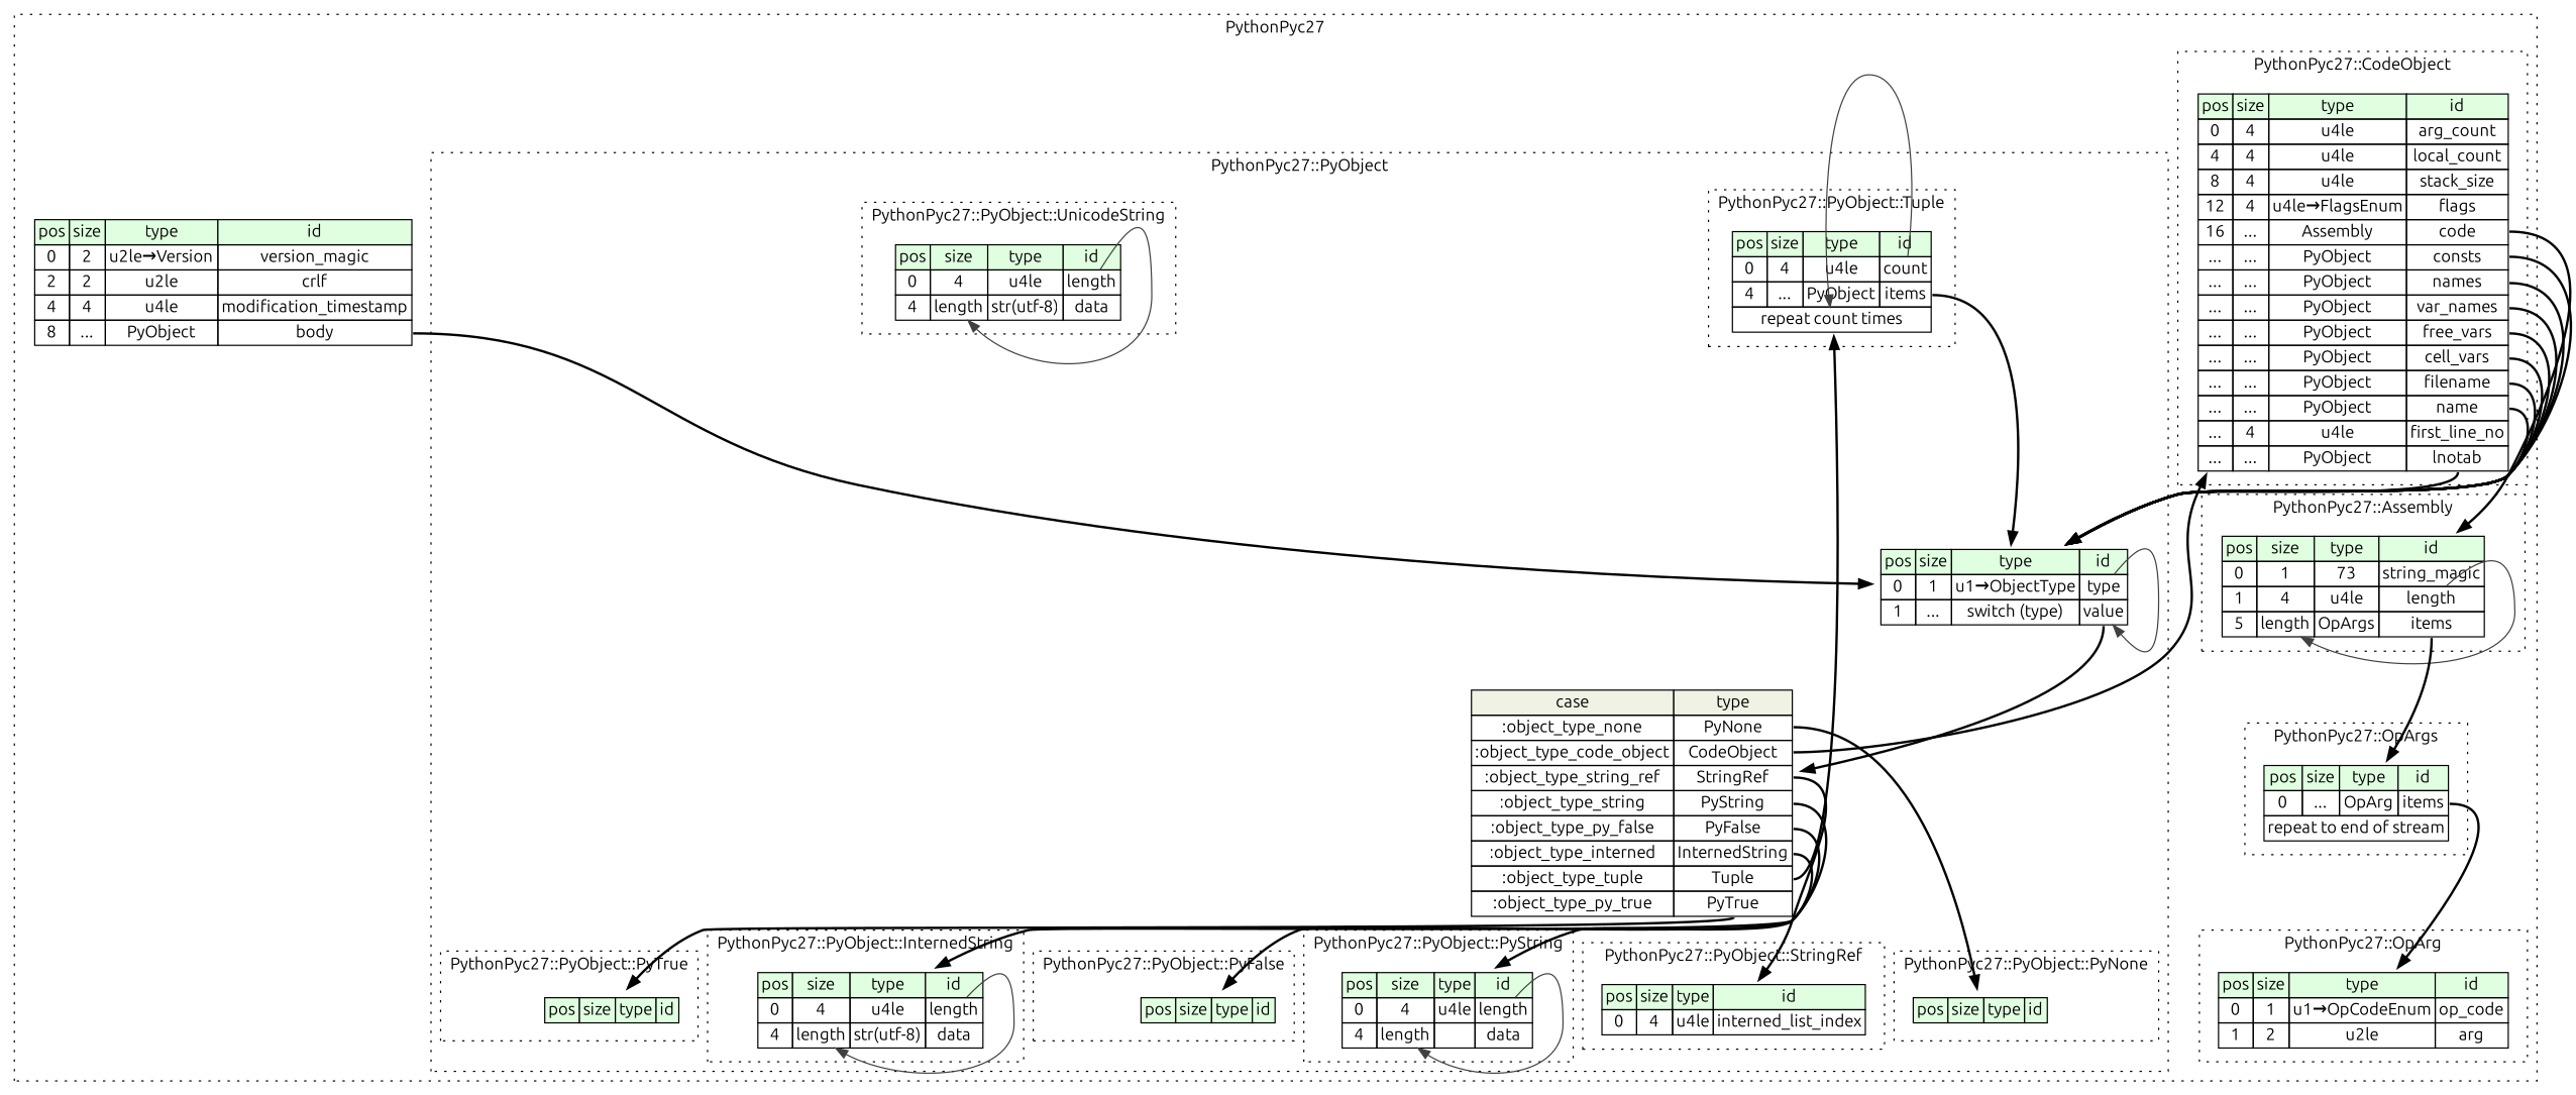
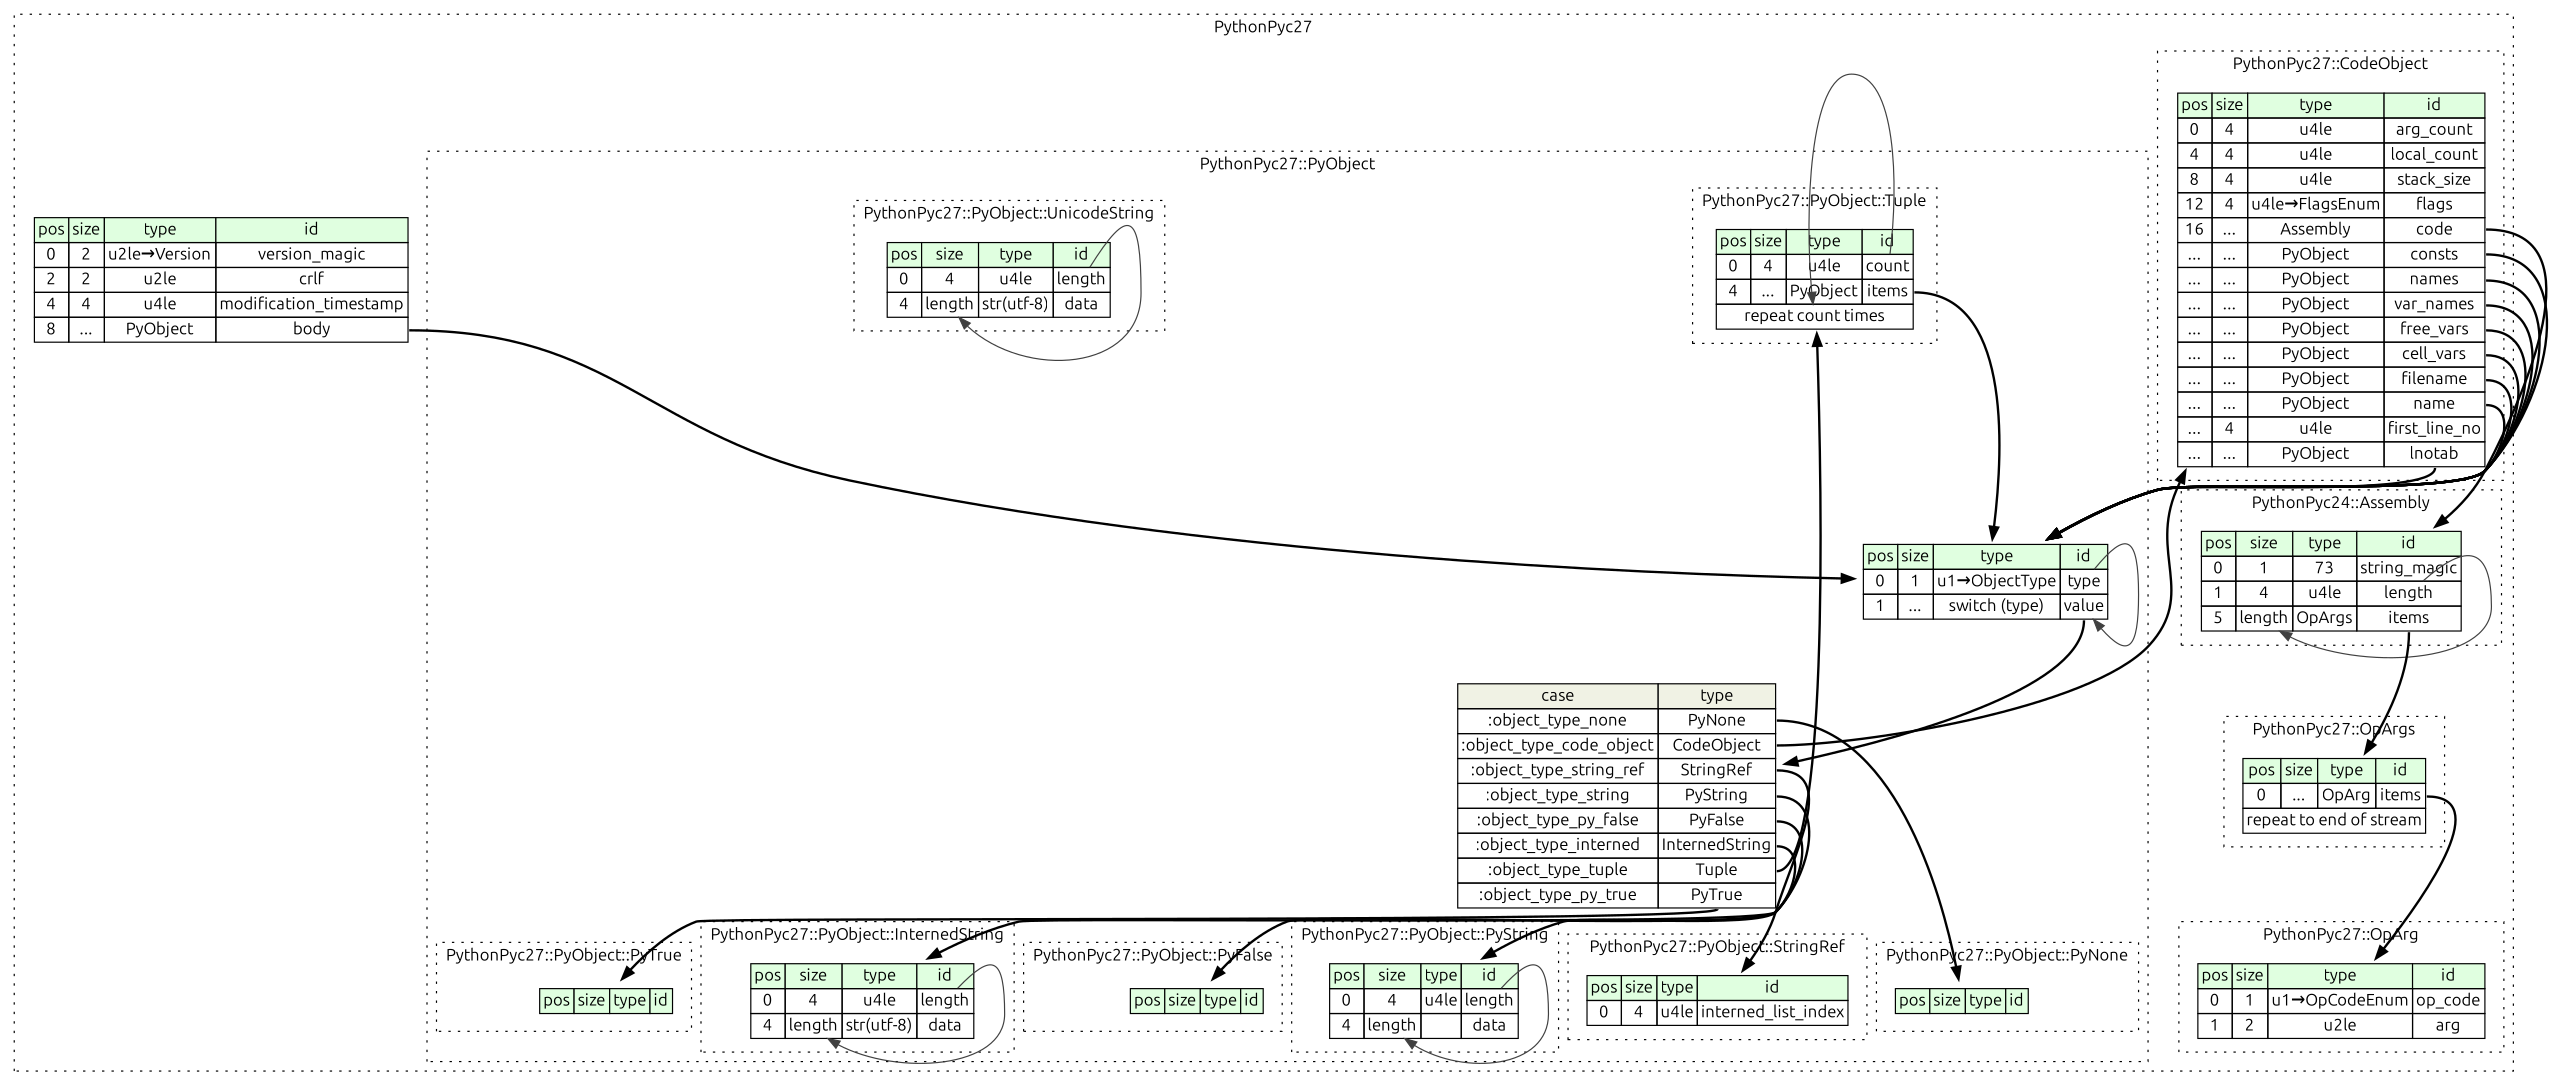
  digraph {
    rankdir=TB
    fontname=Ubuntu
    node [shape=plaintext fontname=Ubuntu]
    edge [style=bold tailport=length_type fontname=Ubuntu]
    n1 [label=<<TABLE BORDER="0" CELLBORDER="1" CELLSPACING="0"> 				<TR><TD BGCOLOR="#E0FFE0">pos</TD><TD BGCOLOR="#E0FFE0">size</TD><TD BGCOLOR="#E0FFE0">type</TD><TD BGCOLOR="#E0FFE0">id</TD></TR> 				<TR><TD PORT="arg_count_pos">0</TD><TD PORT="arg_count_size">4</TD><TD>u4le</TD><TD PORT="arg_count_type">arg_count</TD></TR> 				<TR><TD PORT="local_count_pos">4</TD><TD PORT="local_count_size">4</TD><TD>u4le</TD><TD PORT="local_count_type">local_count</TD></TR> 				<TR><TD PORT="stack_size_pos">8</TD><TD PORT="stack_size_size">4</TD><TD>u4le</TD><TD PORT="stack_size_type">stack_size</TD></TR> 				<TR><TD PORT="flags_pos">12</TD><TD PORT="flags_size">4</TD><TD>u4le→FlagsEnum</TD><TD PORT="flags_type">flags</TD></TR> 				<TR><TD PORT="code_pos">16</TD><TD PORT="code_size">...</TD><TD>Assembly</TD><TD PORT="code_type">code</TD></TR> 				<TR><TD PORT="consts_pos">...</TD><TD PORT="consts_size">...</TD><TD>PyObject</TD><TD PORT="consts_type">consts</TD></TR> 				<TR><TD PORT="names_pos">...</TD><TD PORT="names_size">...</TD><TD>PyObject</TD><TD PORT="names_type">names</TD></TR> 				<TR><TD PORT="var_names_pos">...</TD><TD PORT="var_names_size">...</TD><TD>PyObject</TD><TD PORT="var_names_type">var_names</TD></TR> 				<TR><TD PORT="free_vars_pos">...</TD><TD PORT="free_vars_size">...</TD><TD>PyObject</TD><TD PORT="free_vars_type">free_vars</TD></TR> 				<TR><TD PORT="cell_vars_pos">...</TD><TD PORT="cell_vars_size">...</TD><TD>PyObject</TD><TD PORT="cell_vars_type">cell_vars</TD></TR> 				<TR><TD PORT="filename_pos">...</TD><TD PORT="filename_size">...</TD><TD>PyObject</TD><TD PORT="filename_type">filename</TD></TR> 				<TR><TD PORT="name_pos">...</TD><TD PORT="name_size">...</TD><TD>PyObject</TD><TD PORT="name_type">name</TD></TR> 				<TR><TD PORT="first_line_no_pos">...</TD><TD PORT="first_line_no_size">4</TD><TD>u4le</TD><TD PORT="first_line_no_type">first_line_no</TD></TR> 				<TR><TD PORT="lnotab_pos">...</TD><TD PORT="lnotab_size">...</TD><TD>PyObject</TD><TD PORT="lnotab_type">lnotab</TD></TR> 			</TABLE>>]
    n2 [label=<<TABLE BORDER="0" CELLBORDER="1" CELLSPACING="0"> 				<TR><TD BGCOLOR="#E0FFE0">pos</TD><TD BGCOLOR="#E0FFE0">size</TD><TD BGCOLOR="#E0FFE0">type</TD><TD BGCOLOR="#E0FFE0">id</TD></TR> 				<TR><TD PORT="string_magic_pos">0</TD><TD PORT="string_magic_size">1</TD><TD>73</TD><TD PORT="string_magic_type">string_magic</TD></TR> 				<TR><TD PORT="length_pos">1</TD><TD PORT="length_size">4</TD><TD>u4le</TD><TD PORT="length_type">length</TD></TR> 				<TR><TD PORT="items_pos">5</TD><TD PORT="items_size">length</TD><TD>OpArgs</TD><TD PORT="items_type">items</TD></TR> 			</TABLE>>]
    n3 [label=<<TABLE BORDER="0" CELLBORDER="1" CELLSPACING="0"> 				<TR><TD BGCOLOR="#E0FFE0">pos</TD><TD BGCOLOR="#E0FFE0">size</TD><TD BGCOLOR="#E0FFE0">type</TD><TD BGCOLOR="#E0FFE0">id</TD></TR> 				<TR><TD PORT="op_code_pos">0</TD><TD PORT="op_code_size">1</TD><TD>u1→OpCodeEnum</TD><TD PORT="op_code_type">op_code</TD></TR> 				<TR><TD PORT="arg_pos">1</TD><TD PORT="arg_size">2</TD><TD>u2le</TD><TD PORT="arg_type">arg</TD></TR> 			</TABLE>>]
    n4 [label=<<TABLE BORDER="0" CELLBORDER="1" CELLSPACING="0"> 					<TR><TD BGCOLOR="#E0FFE0">pos</TD><TD BGCOLOR="#E0FFE0">size</TD><TD BGCOLOR="#E0FFE0">type</TD><TD BGCOLOR="#E0FFE0">id</TD></TR> 				</TABLE>>]
    n5 [label=<<TABLE BORDER="0" CELLBORDER="1" CELLSPACING="0"> 					<TR><TD BGCOLOR="#E0FFE0">pos</TD><TD BGCOLOR="#E0FFE0">size</TD><TD BGCOLOR="#E0FFE0">type</TD><TD BGCOLOR="#E0FFE0">id</TD></TR> 				</TABLE>>]
    n6 [label=<<TABLE BORDER="0" CELLBORDER="1" CELLSPACING="0"> 					<TR><TD BGCOLOR="#E0FFE0">pos</TD><TD BGCOLOR="#E0FFE0">size</TD><TD BGCOLOR="#E0FFE0">type</TD><TD BGCOLOR="#E0FFE0">id</TD></TR> 					<TR><TD PORT="interned_list_index_pos">0</TD><TD PORT="interned_list_index_size">4</TD><TD>u4le</TD><TD PORT="interned_list_index_type">interned_list_index</TD></TR> 				</TABLE>>]
    n7 [label=<<TABLE BORDER="0" CELLBORDER="1" CELLSPACING="0"> 					<TR><TD BGCOLOR="#E0FFE0">pos</TD><TD BGCOLOR="#E0FFE0">size</TD><TD BGCOLOR="#E0FFE0">type</TD><TD BGCOLOR="#E0FFE0">id</TD></TR> 				</TABLE>>]
    n8 [label=<<TABLE BORDER="0" CELLBORDER="1" CELLSPACING="0"> 					<TR><TD BGCOLOR="#E0FFE0">pos</TD><TD BGCOLOR="#E0FFE0">size</TD><TD BGCOLOR="#E0FFE0">type</TD><TD BGCOLOR="#E0FFE0">id</TD></TR> 					<TR><TD PORT="count_pos">0</TD><TD PORT="count_size">4</TD><TD>u4le</TD><TD PORT="count_type">count</TD></TR> 					<TR><TD PORT="items_pos">4</TD><TD PORT="items_size">...</TD><TD>PyObject</TD><TD PORT="items_type">items</TD></TR> 					<TR><TD COLSPAN="4" PORT="items__repeat">repeat count times</TD></TR> 				</TABLE>>]
    n9 [label=<<TABLE BORDER="0" CELLBORDER="1" CELLSPACING="0"> 					<TR><TD BGCOLOR="#E0FFE0">pos</TD><TD BGCOLOR="#E0FFE0">size</TD><TD BGCOLOR="#E0FFE0">type</TD><TD BGCOLOR="#E0FFE0">id</TD></TR> 					<TR><TD PORT="length_pos">0</TD><TD PORT="length_size">4</TD><TD>u4le</TD><TD PORT="length_type">length</TD></TR> 					<TR><TD PORT="data_pos">4</TD><TD PORT="data_size">length</TD><TD>str(utf-8)</TD><TD PORT="data_type">data</TD></TR> 				</TABLE>>]
    n10 [label=<<TABLE BORDER="0" CELLBORDER="1" CELLSPACING="0"> 					<TR><TD BGCOLOR="#E0FFE0">pos</TD><TD BGCOLOR="#E0FFE0">size</TD><TD BGCOLOR="#E0FFE0">type</TD><TD BGCOLOR="#E0FFE0">id</TD></TR> 					<TR><TD PORT="length_pos">0</TD><TD PORT="length_size">4</TD><TD>u4le</TD><TD PORT="length_type">length</TD></TR> 					<TR><TD PORT="data_pos">4</TD><TD PORT="data_size">length</TD><TD>str(utf-8)</TD><TD PORT="data_type">data</TD></TR> 				</TABLE>>]
    n11 [label=<<TABLE BORDER="0" CELLBORDER="1" CELLSPACING="0"> 					<TR><TD BGCOLOR="#E0FFE0">pos</TD><TD BGCOLOR="#E0FFE0">size</TD><TD BGCOLOR="#E0FFE0">type</TD><TD BGCOLOR="#E0FFE0">id</TD></TR> 					<TR><TD PORT="length_pos">0</TD><TD PORT="length_size">4</TD><TD>u4le</TD><TD PORT="length_type">length</TD></TR> 					<TR><TD PORT="data_pos">4</TD><TD PORT="data_size">length</TD><TD></TD><TD PORT="data_type">data</TD></TR> 				</TABLE>>]
    n12 [label=<<TABLE BORDER="0" CELLBORDER="1" CELLSPACING="0"> 				<TR><TD BGCOLOR="#E0FFE0">pos</TD><TD BGCOLOR="#E0FFE0">size</TD><TD BGCOLOR="#E0FFE0">type</TD><TD BGCOLOR="#E0FFE0">id</TD></TR> 				<TR><TD PORT="type_pos">0</TD><TD PORT="type_size">1</TD><TD>u1→ObjectType</TD><TD PORT="type_type">type</TD></TR> 				<TR><TD PORT="value_pos">1</TD><TD PORT="value_size">...</TD><TD>switch (type)</TD><TD PORT="value_type">value</TD></TR> 			</TABLE>>]
    n13 [label=<<TABLE BORDER="0" CELLBORDER="1" CELLSPACING="0"> 	<TR><TD BGCOLOR="#F0F2E4">case</TD><TD BGCOLOR="#F0F2E4">type</TD></TR> 	<TR><TD>:object_type_none</TD><TD PORT="case0">PyNone</TD></TR> 	<TR><TD>:object_type_code_object</TD><TD PORT="case1">CodeObject</TD></TR> 	<TR><TD>:object_type_string_ref</TD><TD PORT="case2">StringRef</TD></TR> 	<TR><TD>:object_type_string</TD><TD PORT="case3">PyString</TD></TR> 	<TR><TD>:object_type_py_false</TD><TD PORT="case4">PyFalse</TD></TR> 	<TR><TD>:object_type_interned</TD><TD PORT="case5">InternedString</TD></TR> 	<TR><TD>:object_type_tuple</TD><TD PORT="case6">Tuple</TD></TR> 	<TR><TD>:object_type_py_true</TD><TD PORT="case7">PyTrue</TD></TR> </TABLE>>]
    n14 [label=<<TABLE BORDER="0" CELLBORDER="1" CELLSPACING="0"> 				<TR><TD BGCOLOR="#E0FFE0">pos</TD><TD BGCOLOR="#E0FFE0">size</TD><TD BGCOLOR="#E0FFE0">type</TD><TD BGCOLOR="#E0FFE0">id</TD></TR> 				<TR><TD PORT="items_pos">0</TD><TD PORT="items_size">...</TD><TD>OpArg</TD><TD PORT="items_type">items</TD></TR> 				<TR><TD COLSPAN="4" PORT="items__repeat">repeat to end of stream</TD></TR> 			</TABLE>>]
    n15 [label=<<TABLE BORDER="0" CELLBORDER="1" CELLSPACING="0"> 			<TR><TD BGCOLOR="#E0FFE0">pos</TD><TD BGCOLOR="#E0FFE0">size</TD><TD BGCOLOR="#E0FFE0">type</TD><TD BGCOLOR="#E0FFE0">id</TD></TR> 			<TR><TD PORT="version_magic_pos">0</TD><TD PORT="version_magic_size">2</TD><TD>u2le→Version</TD><TD PORT="version_magic_type">version_magic</TD></TR> 			<TR><TD PORT="crlf_pos">2</TD><TD PORT="crlf_size">2</TD><TD>u2le</TD><TD PORT="crlf_type">crlf</TD></TR> 			<TR><TD PORT="modification_timestamp_pos">4</TD><TD PORT="modification_timestamp_size">4</TD><TD>u4le</TD><TD PORT="modification_timestamp_type">modification_timestamp</TD></TR> 			<TR><TD PORT="body_pos">8</TD><TD PORT="body_size">...</TD><TD>PyObject</TD><TD PORT="body_type">body</TD></TR> 		</TABLE>>]
    subgraph cluster_1 {
      label=PythonPyc27
      style=dotted
      n15
      subgraph cluster_2 {
        label="PythonPyc27::CodeObject"
        style=dotted
        n1
      }
      subgraph cluster_3 {
-       label="PythonPyc27::Assembly"
+       label="PythonPyc24::Assembly"
        style=dotted
        n2
      }
      subgraph cluster_4 {
        label="PythonPyc27::OpArg"
        style=dotted
        n3
      }
      subgraph cluster_5 {
        label="PythonPyc27::PyObject"
        style=dotted
        n12
        n13
        subgraph cluster_6 {
          label="PythonPyc27::PyObject::PyNone"
          style=dotted
          n4
        }
        subgraph cluster_7 {
          label="PythonPyc27::PyObject::PyFalse"
          style=dotted
          n5
        }
        subgraph cluster_8 {
          label="PythonPyc27::PyObject::StringRef"
          style=dotted
          n6
        }
        subgraph cluster_9 {
          label="PythonPyc27::PyObject::PyTrue"
          style=dotted
          n7
        }
        subgraph cluster_10 {
          label="PythonPyc27::PyObject::Tuple"
          style=dotted
          n8
        }
        subgraph cluster_11 {
          label="PythonPyc27::PyObject::UnicodeString"
          style=dotted
          n9
        }
        subgraph cluster_12 {
          label="PythonPyc27::PyObject::InternedString"
          style=dotted
          n10
        }
        subgraph cluster_13 {
          label="PythonPyc27::PyObject::PyString"
          style=dotted
          n11
        }
      }
      subgraph cluster_14 {
        label="PythonPyc27::OpArgs"
        style=dotted
        n14
      }
    }
    n1 -> n2 [tailport=code_type]
    n1 -> n12 [tailport=consts_type]
    n1 -> n12 [tailport=names_type]
    n1 -> n12 [tailport=var_names_type]
    n1 -> n12 [tailport=free_vars_type]
    n1 -> n12 [tailport=cell_vars_type]
    n1 -> n12 [tailport=filename_type]
    n1 -> n12 [tailport=name_type]
    n1 -> n12 [tailport=lnotab_type]
    n2 -> n2 [color="#404040" headport=items_size style=""]
    n2 -> n14 [tailport=items_type]
    n8 -> n8 [color="#404040" headport=items__repeat tailport=count_type style=""]
    n8 -> n12 [tailport=items_type]
    n9 -> n9 [color="#404040" headport=data_size style=""]
    n10 -> n10 [color="#404040" headport=data_size style=""]
    n11 -> n11 [color="#404040" headport=data_size style=""]
    n12 -> n12 [color="#404040" headport=value_type tailport=type_type style=""]
    n12 -> n13 [tailport=value_type]
    n13 -> n1 [tailport=case1]
    n13 -> n4 [tailport=case0]
    n13 -> n5 [tailport=case4]
    n13 -> n6 [tailport=case2]
    n13 -> n7 [tailport=case7]
    n13 -> n8 [tailport=case6]
    n13 -> n10 [tailport=case5]
    n13 -> n11 [tailport=case3]
    n14 -> n3 [tailport=items_type]
    n15 -> n12 [tailport=body_type]
  }
